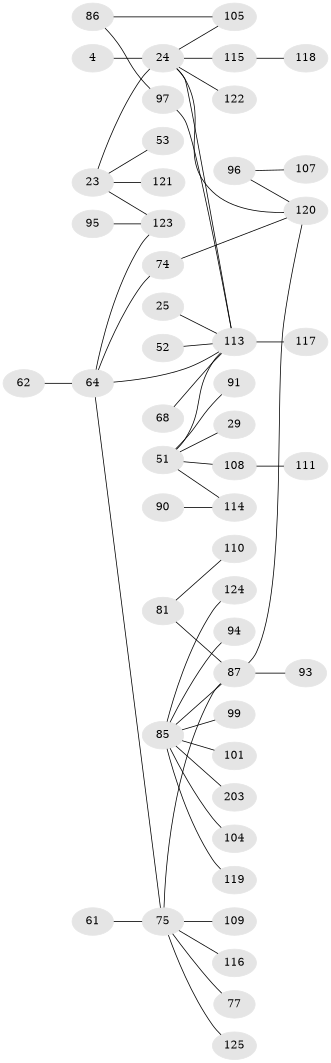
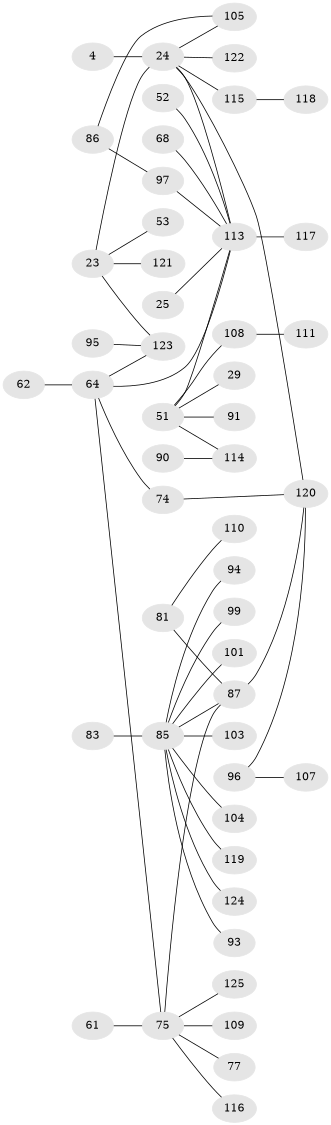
  graph {
    rankdir=LR
    node [color=gray90 style=filled]
    24 [super="+16+19"]
    105 [super="+66"]
    113 [super="+5+6+9"]
    115 [super="+106+112"]
    120 [super="+100+70"]
    122
    4
    23 [super="+17"]
    53 [super="+27"]
    121 [super="+88"]
    123 [super="+43+76+102"]
    117 [super="+33"]
    118
    25
    51 [super="+36+42"]
    n16 [label=29]
    91
    108 [super="+98"]
    114 [super="+78+79"]
    111
    52 [super="+14"]
    75 [super="+49+46"]
    77
    87 [super="+18"]
    109
    116
    125
    61
    64 [super="+12+60"]
    74
    62
    68 [super="+63"]
    81 [super="+37+40+55+71+72"]
    110
    85 [super="+84+67+69+80+82"]
    93
    94
    99
    101
-   103 [label=203]
+   103
    104
    119
    124
+   83
    97 [super="+32"]
    86
    90
    95
    96 [super="+58"]
    107
    24 -- 105
    24 -- 113 [weight=2]
    24 -- 115
    24 -- 120 [weight=2]
    24 -- 122
    113 -- 117
    115 -- 118
    4 -- 24
    23 -- 24
    23 -- 53
    23 -- 121 [weight=2]
    23 -- 123
    25 -- 113
    51 -- 113 [weight=2]
    51 -- n16
    51 -- 91
    51 -- 108
    51 -- 114
    108 -- 111
    52 -- 113
    75 -- 77
    75 -- 87
    75 -- 109 [weight=2]
    75 -- 116
    75 -- 125
    87 -- 120
    61 -- 75
    64 -- 113 [weight=2]
    64 -- 123
    64 -- 75
    64 -- 74
    74 -- 120
    62 -- 64
    68 -- 113
    81 -- 87
    81 -- 110
    85 -- 87
-   87 -- 93
+   85 -- 93
    85 -- 94
    85 -- 99
    85 -- 101
    85 -- 103
    85 -- 104
    85 -- 119
    85 -- 124
+   83 -- 85
    97 -- 113
    86 -- 105
    86 -- 97
    90 -- 114
    95 -- 123
    96 -- 120
    96 -- 107
  }
